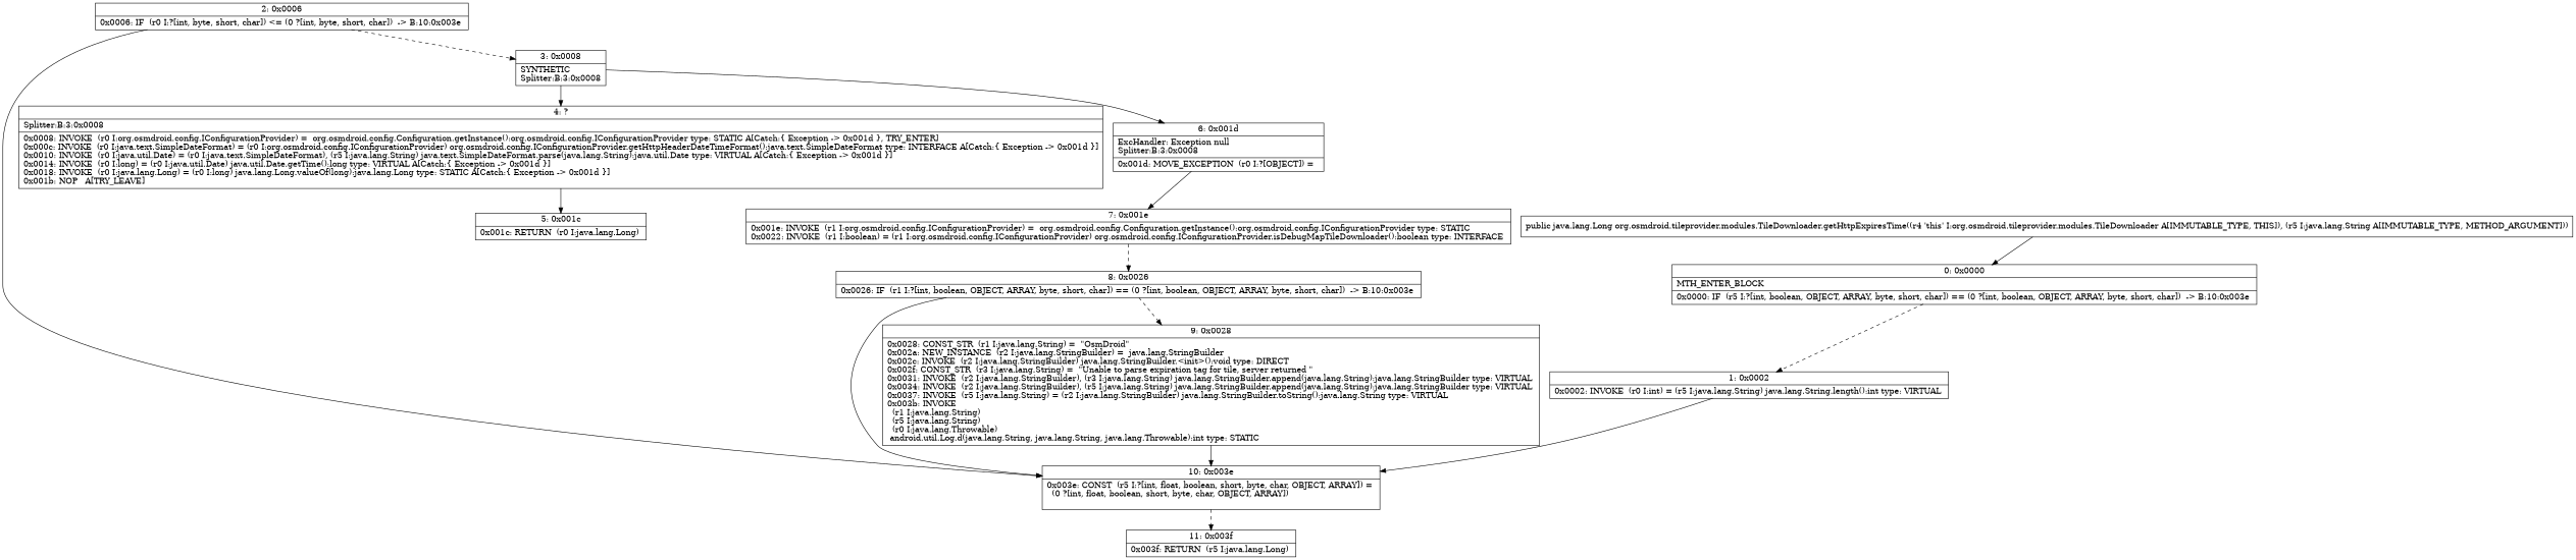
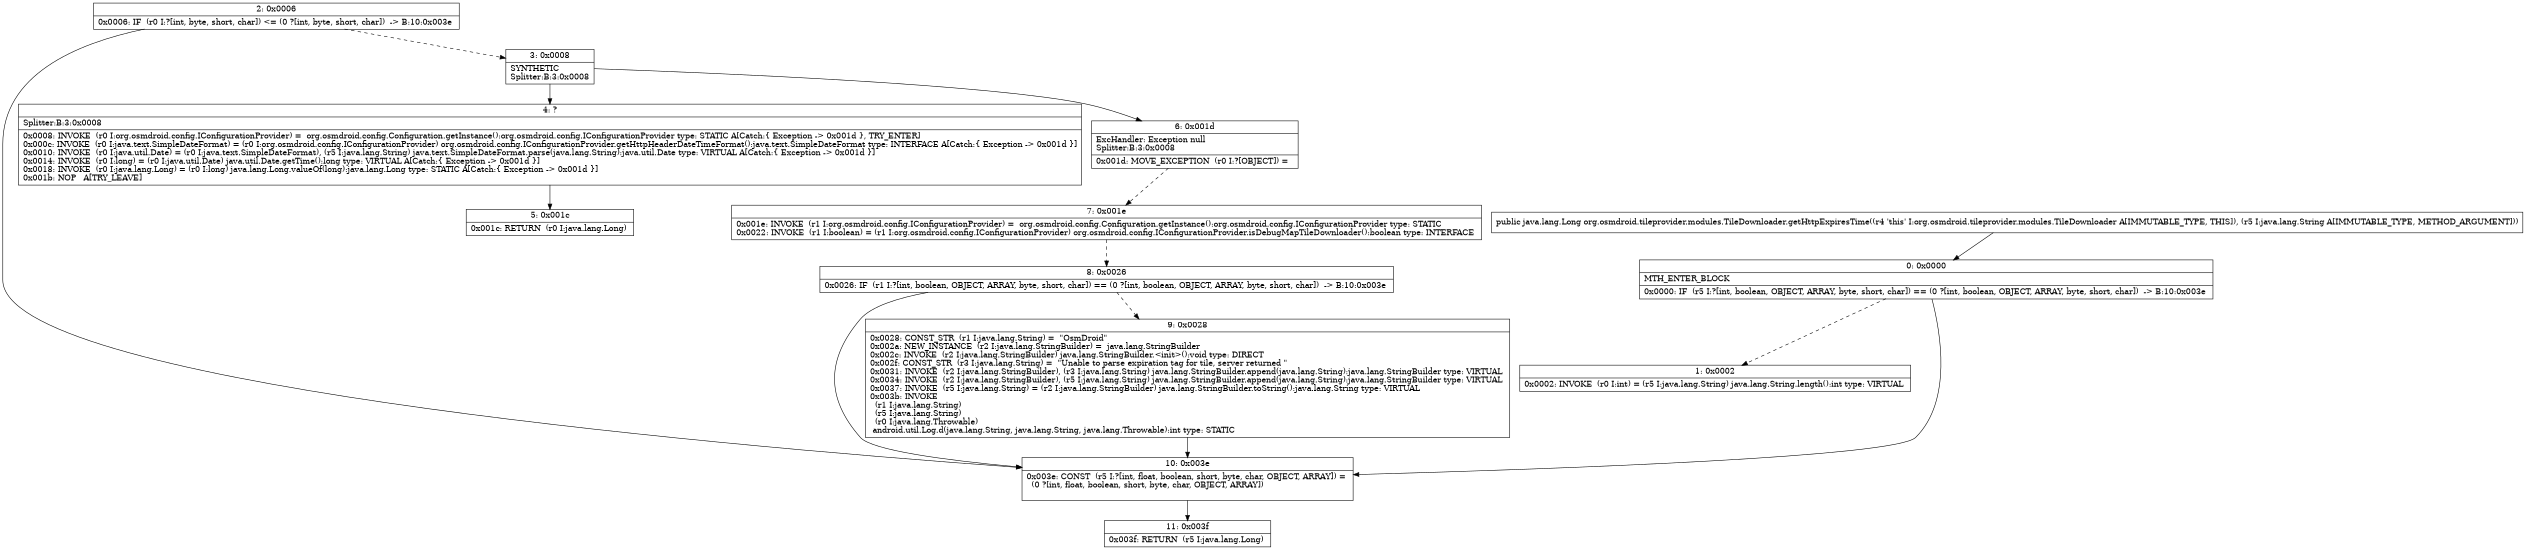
  digraph {
    fontname="DejaVu Serif"
    node [fontname="DejaVu Serif" shape=record]
    edge [fontname="DejaVu Serif"]
    n1 [label="{0\:\ 0x0000|MTH_ENTER_BLOCK\l|0x0000: IF  (r5 I:?[int, boolean, OBJECT, ARRAY, byte, short, char]) == (0 ?[int, boolean, OBJECT, ARRAY, byte, short, char])  \-\> B:10:0x003e \l}"]
    n2 [label="{1\:\ 0x0002|0x0002: INVOKE  (r0 I:int) = (r5 I:java.lang.String) java.lang.String.length():int type: VIRTUAL \l}"]
    n3 [label="{10\:\ 0x003e|0x003e: CONST  (r5 I:?[int, float, boolean, short, byte, char, OBJECT, ARRAY]) = \l  (0 ?[int, float, boolean, short, byte, char, OBJECT, ARRAY])\l \l}"]
    n4 [label="{11\:\ 0x003f|0x003f: RETURN  (r5 I:java.lang.Long) \l}"]
    n5 [label="{2\:\ 0x0006|0x0006: IF  (r0 I:?[int, byte, short, char]) \<= (0 ?[int, byte, short, char])  \-\> B:10:0x003e \l}"]
    n6 [label="{3\:\ 0x0008|SYNTHETIC\lSplitter:B:3:0x0008\l}"]
    n7 [label="{4\:\ ?|Splitter:B:3:0x0008\l|0x0008: INVOKE  (r0 I:org.osmdroid.config.IConfigurationProvider) =  org.osmdroid.config.Configuration.getInstance():org.osmdroid.config.IConfigurationProvider type: STATIC A[Catch:\{ Exception \-\> 0x001d \}, TRY_ENTER]\l0x000c: INVOKE  (r0 I:java.text.SimpleDateFormat) = (r0 I:org.osmdroid.config.IConfigurationProvider) org.osmdroid.config.IConfigurationProvider.getHttpHeaderDateTimeFormat():java.text.SimpleDateFormat type: INTERFACE A[Catch:\{ Exception \-\> 0x001d \}]\l0x0010: INVOKE  (r0 I:java.util.Date) = (r0 I:java.text.SimpleDateFormat), (r5 I:java.lang.String) java.text.SimpleDateFormat.parse(java.lang.String):java.util.Date type: VIRTUAL A[Catch:\{ Exception \-\> 0x001d \}]\l0x0014: INVOKE  (r0 I:long) = (r0 I:java.util.Date) java.util.Date.getTime():long type: VIRTUAL A[Catch:\{ Exception \-\> 0x001d \}]\l0x0018: INVOKE  (r0 I:java.lang.Long) = (r0 I:long) java.lang.Long.valueOf(long):java.lang.Long type: STATIC A[Catch:\{ Exception \-\> 0x001d \}]\l0x001b: NOP   A[TRY_LEAVE]\l}"]
    n8 [label="{6\:\ 0x001d|ExcHandler: Exception null\lSplitter:B:3:0x0008\l|0x001d: MOVE_EXCEPTION  (r0 I:?[OBJECT]) =  \l}"]
    n9 [label="{5\:\ 0x001c|0x001c: RETURN  (r0 I:java.lang.Long) \l}"]
    n10 [label="{7\:\ 0x001e|0x001e: INVOKE  (r1 I:org.osmdroid.config.IConfigurationProvider) =  org.osmdroid.config.Configuration.getInstance():org.osmdroid.config.IConfigurationProvider type: STATIC \l0x0022: INVOKE  (r1 I:boolean) = (r1 I:org.osmdroid.config.IConfigurationProvider) org.osmdroid.config.IConfigurationProvider.isDebugMapTileDownloader():boolean type: INTERFACE \l}"]
    n11 [label="{8\:\ 0x0026|0x0026: IF  (r1 I:?[int, boolean, OBJECT, ARRAY, byte, short, char]) == (0 ?[int, boolean, OBJECT, ARRAY, byte, short, char])  \-\> B:10:0x003e \l}"]
    n12 [label="{9\:\ 0x0028|0x0028: CONST_STR  (r1 I:java.lang.String) =  \"OsmDroid\" \l0x002a: NEW_INSTANCE  (r2 I:java.lang.StringBuilder) =  java.lang.StringBuilder \l0x002c: INVOKE  (r2 I:java.lang.StringBuilder) java.lang.StringBuilder.\<init\>():void type: DIRECT \l0x002f: CONST_STR  (r3 I:java.lang.String) =  \"Unable to parse expiration tag for tile, server returned \" \l0x0031: INVOKE  (r2 I:java.lang.StringBuilder), (r3 I:java.lang.String) java.lang.StringBuilder.append(java.lang.String):java.lang.StringBuilder type: VIRTUAL \l0x0034: INVOKE  (r2 I:java.lang.StringBuilder), (r5 I:java.lang.String) java.lang.StringBuilder.append(java.lang.String):java.lang.StringBuilder type: VIRTUAL \l0x0037: INVOKE  (r5 I:java.lang.String) = (r2 I:java.lang.StringBuilder) java.lang.StringBuilder.toString():java.lang.String type: VIRTUAL \l0x003b: INVOKE  \l  (r1 I:java.lang.String)\l  (r5 I:java.lang.String)\l  (r0 I:java.lang.Throwable)\l android.util.Log.d(java.lang.String, java.lang.String, java.lang.Throwable):int type: STATIC \l}"]
    n13 [label="{public java.lang.Long org.osmdroid.tileprovider.modules.TileDownloader.getHttpExpiresTime((r4 'this' I:org.osmdroid.tileprovider.modules.TileDownloader A[IMMUTABLE_TYPE, THIS]), (r5 I:java.lang.String A[IMMUTABLE_TYPE, METHOD_ARGUMENT])) }"]
    n1 -> n2 [style=dashed]
-   n2 -> n3
-   n3 -> n4 [style=dashed]
+   n1 -> n3
+   n3 -> n4
    n5 -> n3
    n5 -> n6 [style=dashed]
    n6 -> n7
    n6 -> n8
    n7 -> n9
-   n8 -> n10
+   n8 -> n10 [style=dashed]
    n10 -> n11 [style=dashed]
    n11 -> n3
    n11 -> n12 [style=dashed]
    n12 -> n3
    n13 -> n1
  }
